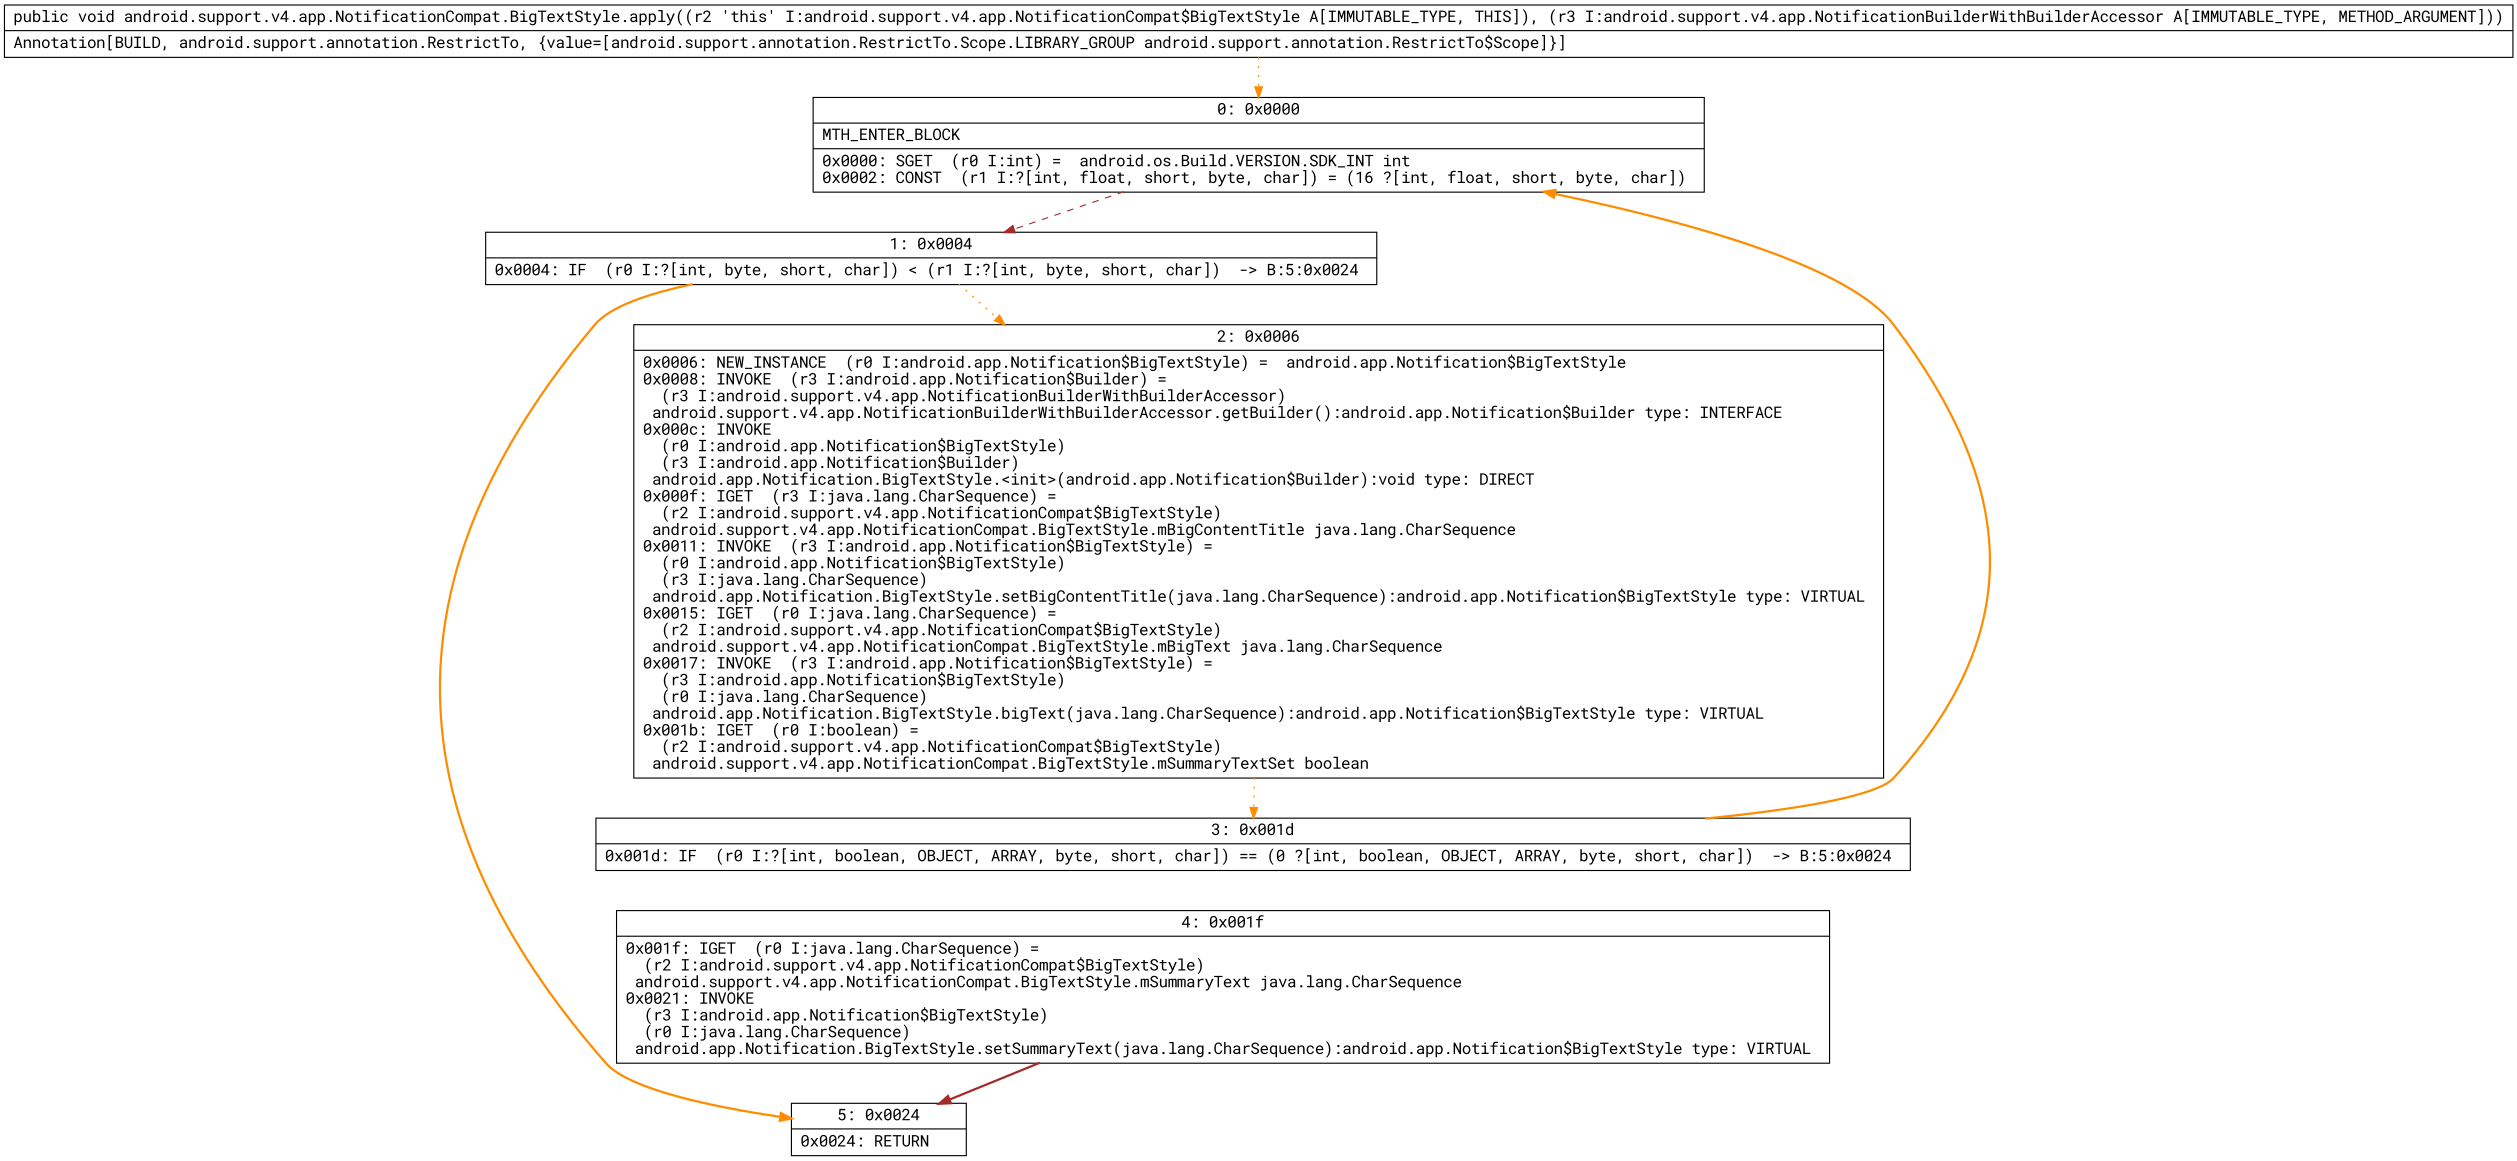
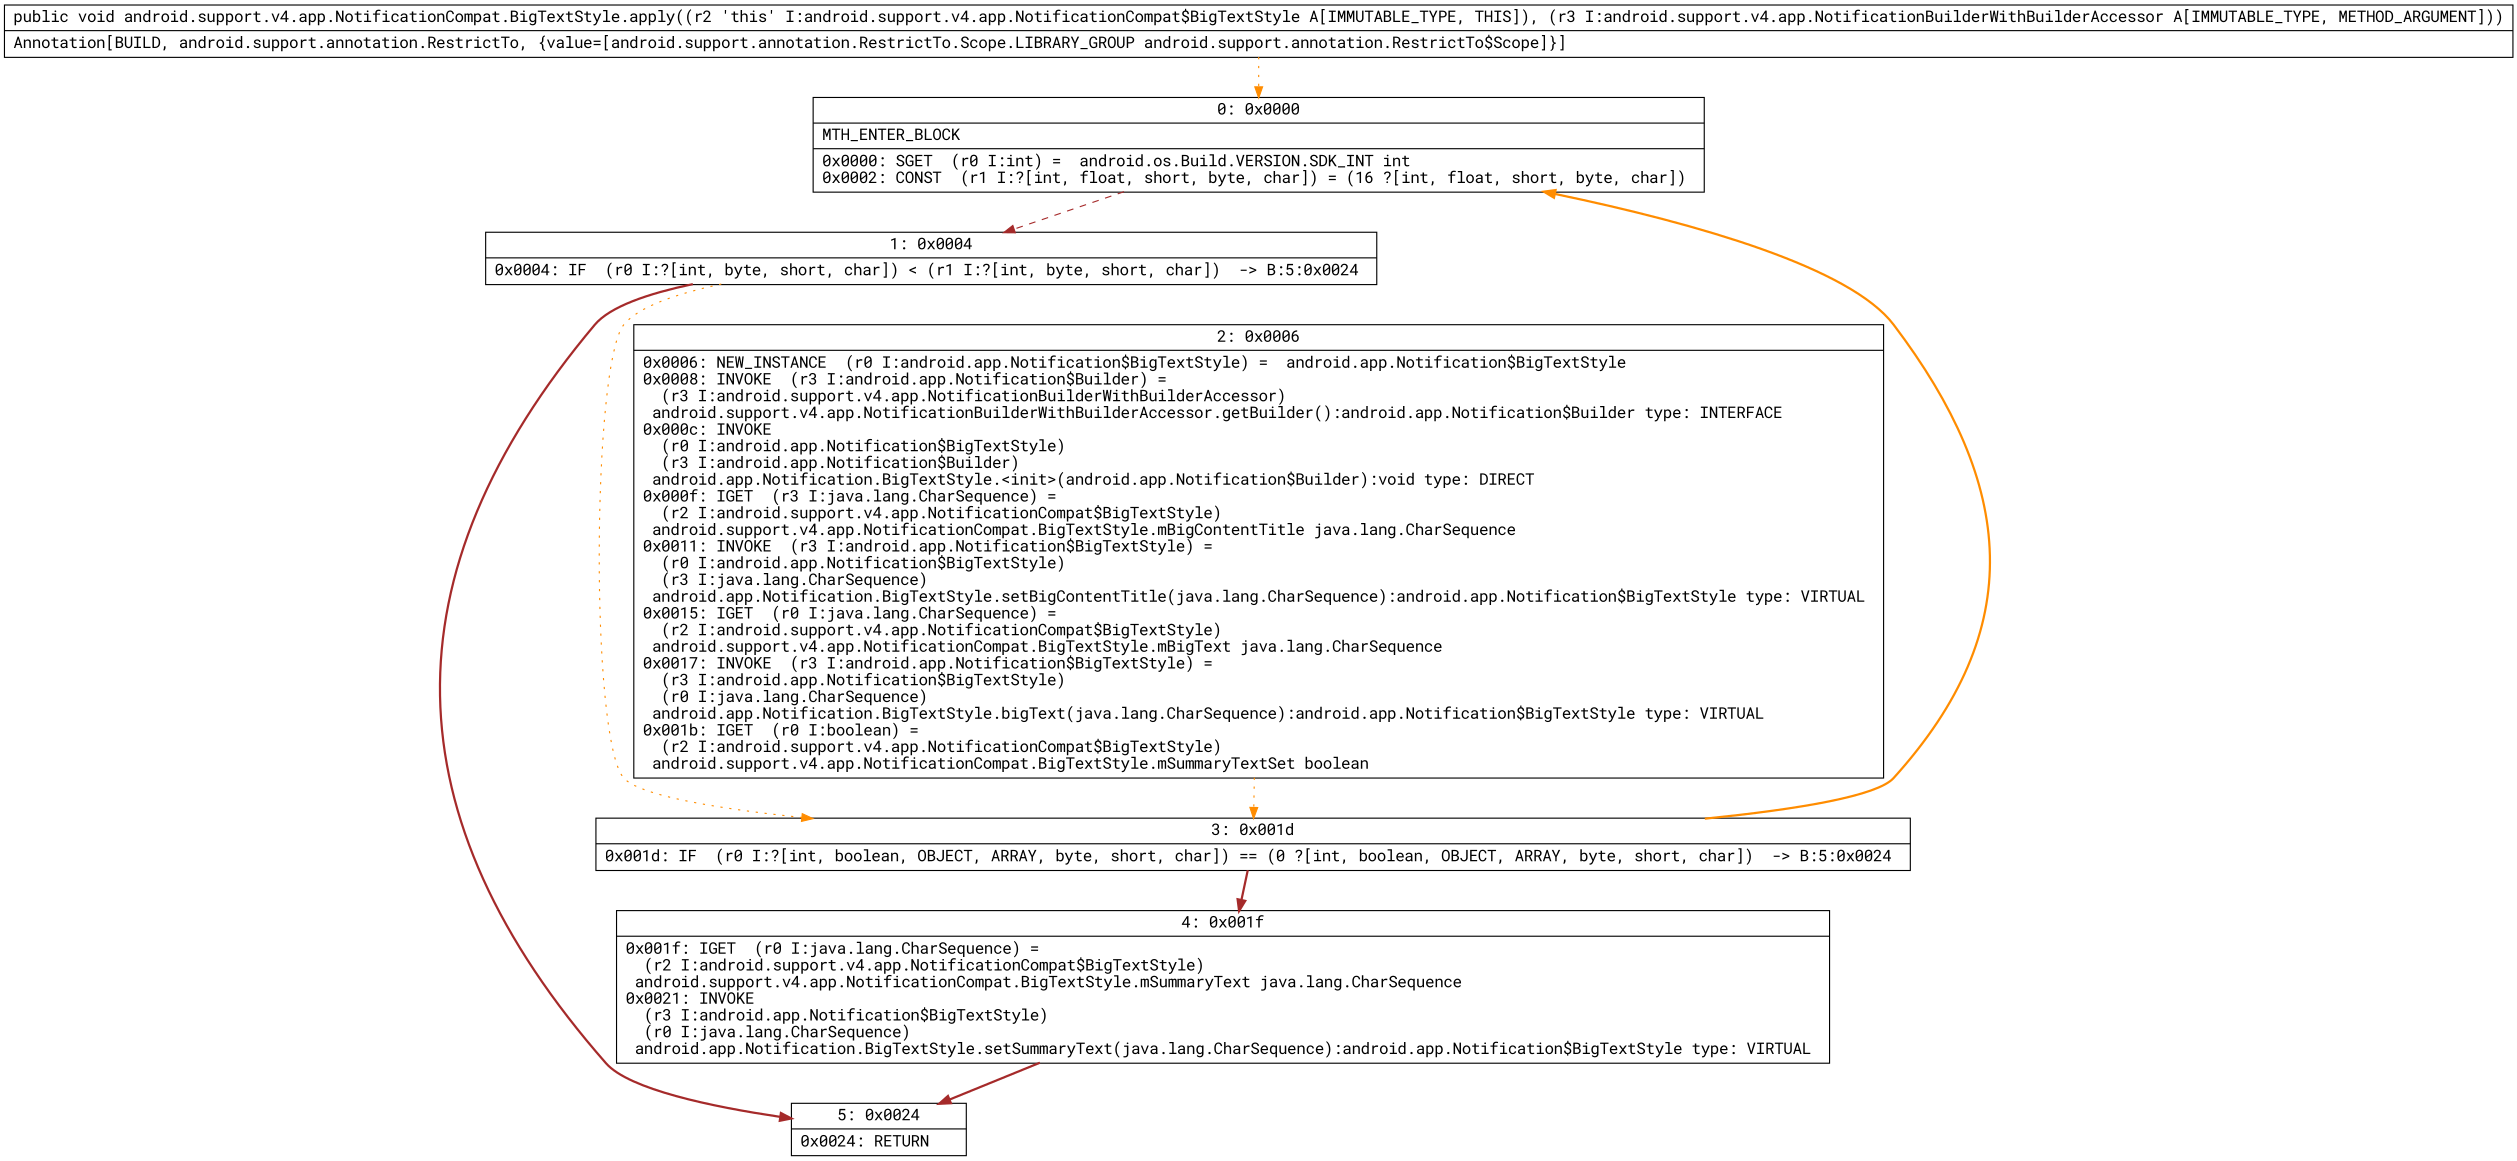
  digraph {
    fontname="Roboto Mono"
    node [fontname="Roboto Mono" shape=record]
    edge [color=brown fontname="Roboto Mono" style=bold]
    n1 [label="{0\:\ 0x0000|MTH_ENTER_BLOCK\l|0x0000: SGET  (r0 I:int) =  android.os.Build.VERSION.SDK_INT int \l0x0002: CONST  (r1 I:?[int, float, short, byte, char]) = (16 ?[int, float, short, byte, char]) \l}"]
    n2 [label="{1\:\ 0x0004|0x0004: IF  (r0 I:?[int, byte, short, char]) \< (r1 I:?[int, byte, short, char])  \-\> B:5:0x0024 \l}"]
    n3 [label="{2\:\ 0x0006|0x0006: NEW_INSTANCE  (r0 I:android.app.Notification$BigTextStyle) =  android.app.Notification$BigTextStyle \l0x0008: INVOKE  (r3 I:android.app.Notification$Builder) = \l  (r3 I:android.support.v4.app.NotificationBuilderWithBuilderAccessor)\l android.support.v4.app.NotificationBuilderWithBuilderAccessor.getBuilder():android.app.Notification$Builder type: INTERFACE \l0x000c: INVOKE  \l  (r0 I:android.app.Notification$BigTextStyle)\l  (r3 I:android.app.Notification$Builder)\l android.app.Notification.BigTextStyle.\<init\>(android.app.Notification$Builder):void type: DIRECT \l0x000f: IGET  (r3 I:java.lang.CharSequence) = \l  (r2 I:android.support.v4.app.NotificationCompat$BigTextStyle)\l android.support.v4.app.NotificationCompat.BigTextStyle.mBigContentTitle java.lang.CharSequence \l0x0011: INVOKE  (r3 I:android.app.Notification$BigTextStyle) = \l  (r0 I:android.app.Notification$BigTextStyle)\l  (r3 I:java.lang.CharSequence)\l android.app.Notification.BigTextStyle.setBigContentTitle(java.lang.CharSequence):android.app.Notification$BigTextStyle type: VIRTUAL \l0x0015: IGET  (r0 I:java.lang.CharSequence) = \l  (r2 I:android.support.v4.app.NotificationCompat$BigTextStyle)\l android.support.v4.app.NotificationCompat.BigTextStyle.mBigText java.lang.CharSequence \l0x0017: INVOKE  (r3 I:android.app.Notification$BigTextStyle) = \l  (r3 I:android.app.Notification$BigTextStyle)\l  (r0 I:java.lang.CharSequence)\l android.app.Notification.BigTextStyle.bigText(java.lang.CharSequence):android.app.Notification$BigTextStyle type: VIRTUAL \l0x001b: IGET  (r0 I:boolean) = \l  (r2 I:android.support.v4.app.NotificationCompat$BigTextStyle)\l android.support.v4.app.NotificationCompat.BigTextStyle.mSummaryTextSet boolean \l}"]
    n4 [label="{5\:\ 0x0024|0x0024: RETURN   \l}"]
    n5 [label="{3\:\ 0x001d|0x001d: IF  (r0 I:?[int, boolean, OBJECT, ARRAY, byte, short, char]) == (0 ?[int, boolean, OBJECT, ARRAY, byte, short, char])  \-\> B:5:0x0024 \l}"]
    n6 [label="{4\:\ 0x001f|0x001f: IGET  (r0 I:java.lang.CharSequence) = \l  (r2 I:android.support.v4.app.NotificationCompat$BigTextStyle)\l android.support.v4.app.NotificationCompat.BigTextStyle.mSummaryText java.lang.CharSequence \l0x0021: INVOKE  \l  (r3 I:android.app.Notification$BigTextStyle)\l  (r0 I:java.lang.CharSequence)\l android.app.Notification.BigTextStyle.setSummaryText(java.lang.CharSequence):android.app.Notification$BigTextStyle type: VIRTUAL \l}"]
    n7 [label="{public void android.support.v4.app.NotificationCompat.BigTextStyle.apply((r2 'this' I:android.support.v4.app.NotificationCompat$BigTextStyle A[IMMUTABLE_TYPE, THIS]), (r3 I:android.support.v4.app.NotificationBuilderWithBuilderAccessor A[IMMUTABLE_TYPE, METHOD_ARGUMENT]))  | Annotation[BUILD, android.support.annotation.RestrictTo, \{value=[android.support.annotation.RestrictTo.Scope.LIBRARY_GROUP android.support.annotation.RestrictTo$Scope]\}]\l}"]
    n1 -> n2 [style=dashed]
-   n2 -> n3 [color=darkorange style=dotted]
-   n2 -> n4 [color=darkorange]
+   n2 -> n5 [color=darkorange style=dotted]
+   n2 -> n4
    n3 -> n5 [color=darkorange style=dotted]
    n5 -> n1 [color=darkorange]
+   n5 -> n6
    n6 -> n4
    n7 -> n1 [color=darkorange style=dotted]
  }
